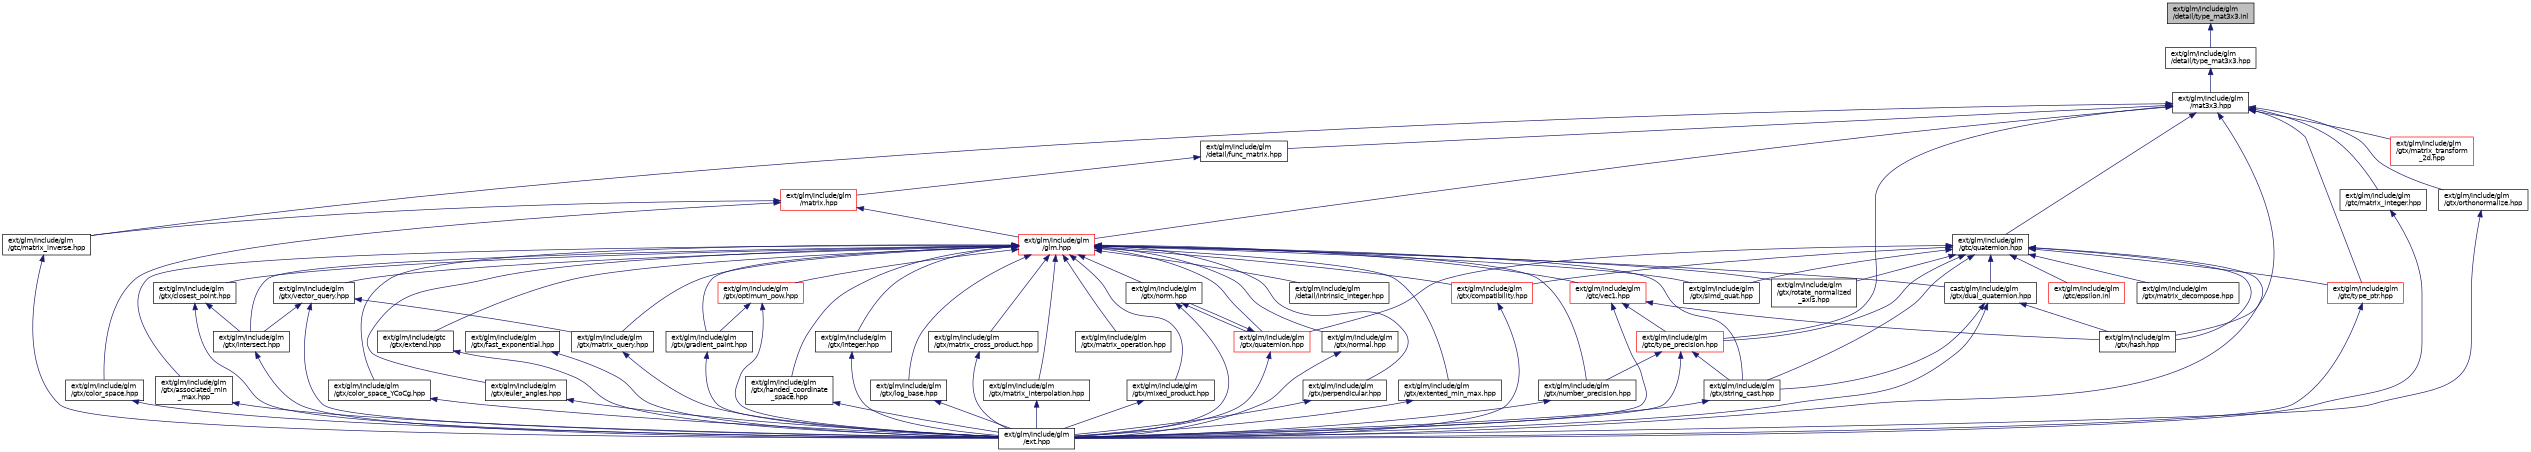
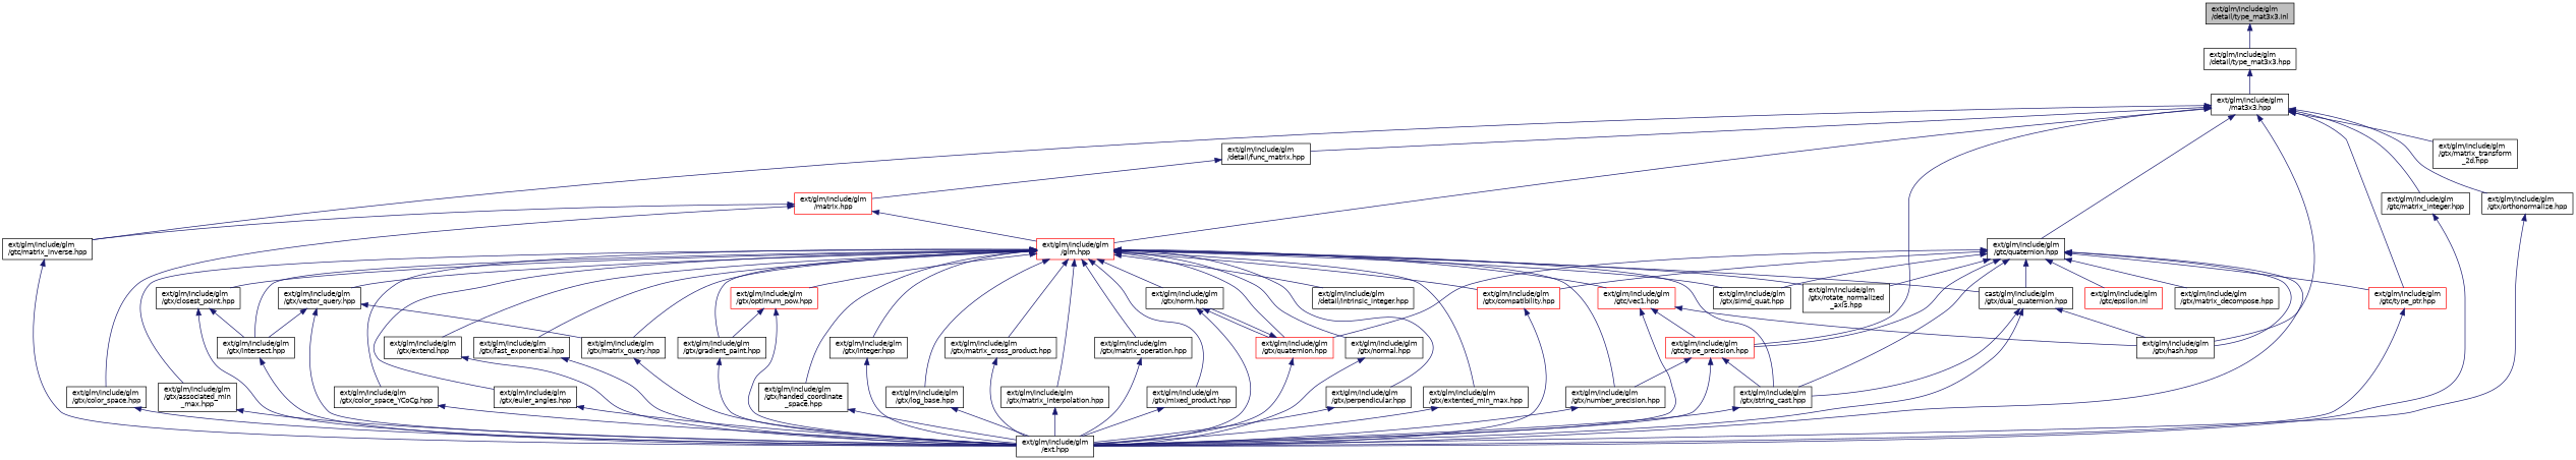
  digraph {
    node [color=black fillcolor=white fontname=Helvetica fontsize=10 shape=record style=filled]
    edge [color=midnightblue dir=back fontname=Helvetica fontsize=10 labelfontname=Helvetica labelfontsize=10 style=solid]
    n1 [fillcolor=grey75 fontcolor=black height=0.2 label="ext/glm/include/glm\l/detail/type_mat3x3.inl" width=0.4]
    n2 [height=0.2 label="ext/glm/include/glm\l/detail/type_mat3x3.hpp" width=0.4]
    n3 [height=0.2 label="ext/glm/include/glm\l/mat3x3.hpp" width=0.4]
    n4 [height=0.2 label="ext/glm/include/glm\l/detail/func_matrix.hpp" width=0.4]
    n5 [height=0.2 label="ext/glm/include/glm\l/gtc/matrix_inverse.hpp" width=0.4]
    n6 [color=red height=0.2 label="ext/glm/include/glm\l/glm.hpp" width=0.4]
    n7 [color=red height=0.2 label="ext/glm/include/glm\l/gtc/type_precision.hpp" width=0.4]
    n8 [height=0.2 label="ext/glm/include/glm\l/gtx/hash.hpp" width=0.4]
    n9 [height=0.2 label="ext/glm/include/glm\l/gtc/quaternion.hpp" width=0.4]
    n10 [color=red height=0.2 label="ext/glm/include/glm\l/gtc/type_ptr.hpp" width=0.4]
    n11 [height=0.2 label="ext/glm/include/glm\l/gtc/matrix_integer.hpp" width=0.4]
    n12 [height=0.2 label="ext/glm/include/glm\l/gtx/orthonormalize.hpp" width=0.4]
-   n13 [color=red height=0.2 label="ext/glm/include/glm\l/gtx/matrix_transform\l_2d.hpp" width=0.4]
+   n13 [height=0.2 label="ext/glm/include/glm\l/gtx/matrix_transform\l_2d.hpp" width=0.4]
    n14 [color=red height=0.2 label="ext/glm/include/glm\l/matrix.hpp" width=0.4]
    n15 [height=0.2 label="ext/glm/include/glm\l/ext.hpp" width=0.4]
    n16 [height=0.2 label="ext/glm/include/glm\l/detail/intrinsic_integer.hpp" width=0.4]
    n17 [color=red height=0.2 label="ext/glm/include/glm\l/gtc/vec1.hpp" width=0.4]
    n18 [height=0.2 label="ext/glm/include/glm\l/gtx/number_precision.hpp" width=0.4]
    n19 [height=0.2 label="ext/glm/include/glm\l/gtx/string_cast.hpp" width=0.4]
    n20 [height=0.2 label="ext/glm/include/glm\l/gtx/associated_min\l_max.hpp" width=0.4]
    n21 [height=0.2 label="ext/glm/include/glm\l/gtx/closest_point.hpp" width=0.4]
    n22 [height=0.2 label="ext/glm/include/glm\l/gtx/intersect.hpp" width=0.4]
    n23 [height=0.2 label="ext/glm/include/glm\l/gtx/color_space_YCoCg.hpp" width=0.4]
    n24 [color=red height=0.2 label="ext/glm/include/glm\l/gtx/compatibility.hpp" width=0.4]
    n25 [height=0.2 label="cast/glm/include/glm\l/gtx/dual_quaternion.hpp" width=0.4]
    n26 [height=0.2 label="ext/glm/include/glm\l/gtx/euler_angles.hpp" width=0.4]
-   n27 [height=0.2 label="ext/glm/include/gtc\l/gtx/extend.hpp" width=0.4]
+   n27 [height=0.2 label="ext/glm/include/glm\l/gtx/extend.hpp" width=0.4]
    n28 [height=0.2 label="ext/glm/include/glm\l/gtx/extented_min_max.hpp" width=0.4]
    n29 [height=0.2 label="ext/glm/include/glm\l/gtx/fast_exponential.hpp" width=0.4]
    n30 [height=0.2 label="ext/glm/include/glm\l/gtx/gradient_paint.hpp" width=0.4]
    n31 [color=red height=0.2 label="ext/glm/include/glm\l/gtx/optimum_pow.hpp" width=0.4]
    n32 [height=0.2 label="ext/glm/include/glm\l/gtx/handed_coordinate\l_space.hpp" width=0.4]
    n33 [height=0.2 label="ext/glm/include/glm\l/gtx/integer.hpp" width=0.4]
    n34 [height=0.2 label="ext/glm/include/glm\l/gtx/vector_query.hpp" width=0.4]
    n35 [height=0.2 label="ext/glm/include/glm\l/gtx/matrix_query.hpp" width=0.4]
    n36 [height=0.2 label="ext/glm/include/glm\l/gtx/log_base.hpp" width=0.4]
    n37 [height=0.2 label="ext/glm/include/glm\l/gtx/matrix_cross_product.hpp" width=0.4]
    n38 [height=0.2 label="ext/glm/include/glm\l/gtx/matrix_interpolation.hpp" width=0.4]
    n39 [height=0.2 label="ext/glm/include/glm\l/gtx/matrix_operation.hpp" width=0.4]
    n40 [height=0.2 label="ext/glm/include/glm\l/gtx/mixed_product.hpp" width=0.4]
    n41 [height=0.2 label="ext/glm/include/glm\l/gtx/norm.hpp" width=0.4]
    n42 [color=red height=0.2 label="ext/glm/include/glm\l/gtx/quaternion.hpp" width=0.4]
    n43 [height=0.2 label="ext/glm/include/glm\l/gtx/normal.hpp" width=0.4]
    n44 [height=0.2 label="ext/glm/include/glm\l/gtx/perpendicular.hpp" width=0.4]
    n45 [height=0.2 label="ext/glm/include/glm\l/gtx/rotate_normalized\l_axis.hpp" width=0.4]
    n46 [height=0.2 label="ext/glm/include/glm\l/gtx/simd_quat.hpp" width=0.4]
    n47 [color=red height=0.2 label="ext/glm/include/glm\l/gtc/epsilon.inl" width=0.4]
    n48 [height=0.2 label="ext/glm/include/glm\l/gtx/matrix_decompose.hpp" width=0.4]
    n49 [height=0.2 label="ext/glm/include/glm\l/gtx/color_space.hpp" width=0.4]
    n1 -> n2
    n2 -> n3
    n3 -> n4
    n3 -> n5
    n3 -> n6
    n3 -> n7
    n3 -> n8
    n3 -> n9
    n3 -> n10
    n3 -> n11
    n3 -> n12
    n3 -> n13
    n4 -> n14
    n5 -> n15
    n6 -> n16
    n6 -> n17
    n6 -> n18
    n6 -> n19
    n6 -> n20
    n6 -> n21
    n6 -> n22
    n6 -> n23
    n6 -> n24
    n6 -> n25
    n6 -> n26
    n6 -> n27
    n6 -> n28
+   n6 -> n29
    n6 -> n30
    n6 -> n31
    n6 -> n32
    n6 -> n33
    n6 -> n34
    n6 -> n35
    n6 -> n36
    n6 -> n37
    n6 -> n38
    n6 -> n39
    n6 -> n40
    n6 -> n41
    n6 -> n42
    n6 -> n43
    n6 -> n44
    n6 -> n45
    n6 -> n46
    n7 -> n15
    n7 -> n18
    n7 -> n19
    n9 -> n7
    n9 -> n8
    n9 -> n10
    n9 -> n15
    n9 -> n19
    n9 -> n24
    n9 -> n25
    n9 -> n42
    n9 -> n45
    n9 -> n46
    n9 -> n47
    n9 -> n48
    n10 -> n15
    n11 -> n15
    n12 -> n15
    n14 -> n5
    n14 -> n6
    n14 -> n49
    n17 -> n7
    n17 -> n8
    n17 -> n15
    n18 -> n15
    n19 -> n15
    n20 -> n15
    n21 -> n15
    n21 -> n22
    n22 -> n15
    n23 -> n15
    n24 -> n15
    n25 -> n8
    n25 -> n15
    n25 -> n19
    n26 -> n15
    n27 -> n15
    n28 -> n15
    n29 -> n15
    n30 -> n15
    n31 -> n15
    n31 -> n30
    n32 -> n15
    n33 -> n15
    n34 -> n15
    n34 -> n22
    n34 -> n35
    n35 -> n15
    n36 -> n15
    n37 -> n15
    n38 -> n15
+   n39 -> n15
    n40 -> n15
    n41 -> n15
    n41 -> n42
    n42 -> n15
    n42 -> n41
    n43 -> n15
    n44 -> n15
    n49 -> n15
  }
